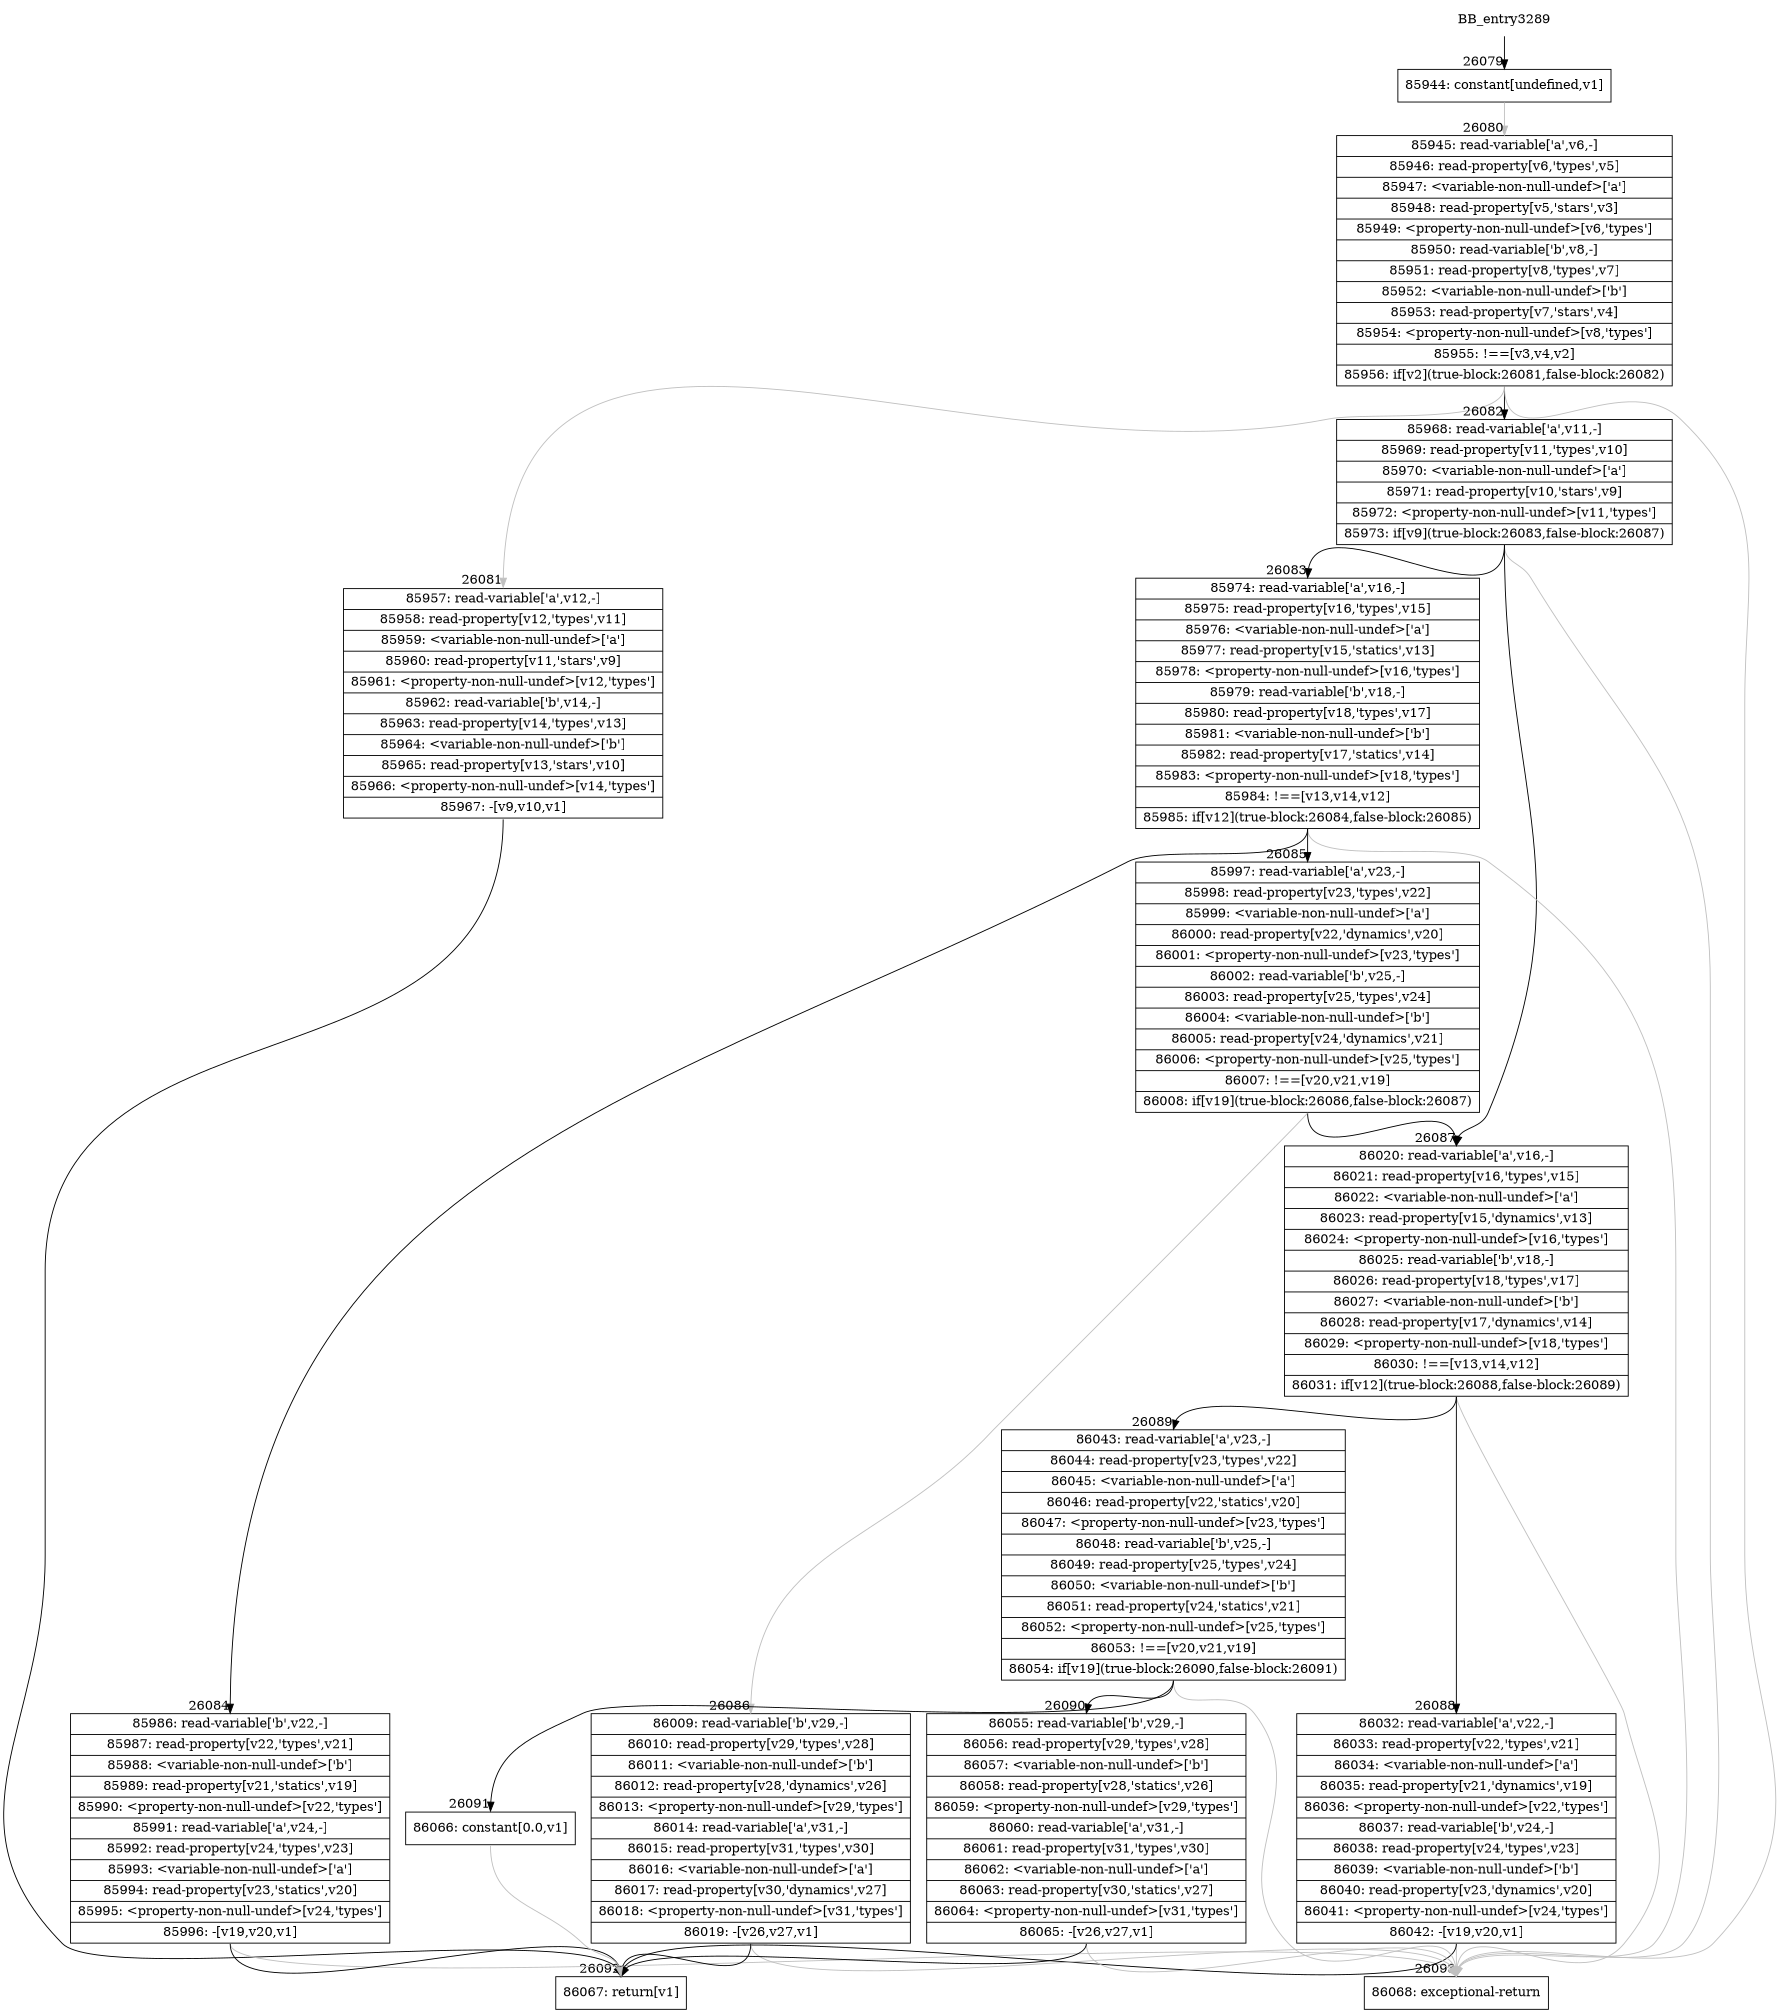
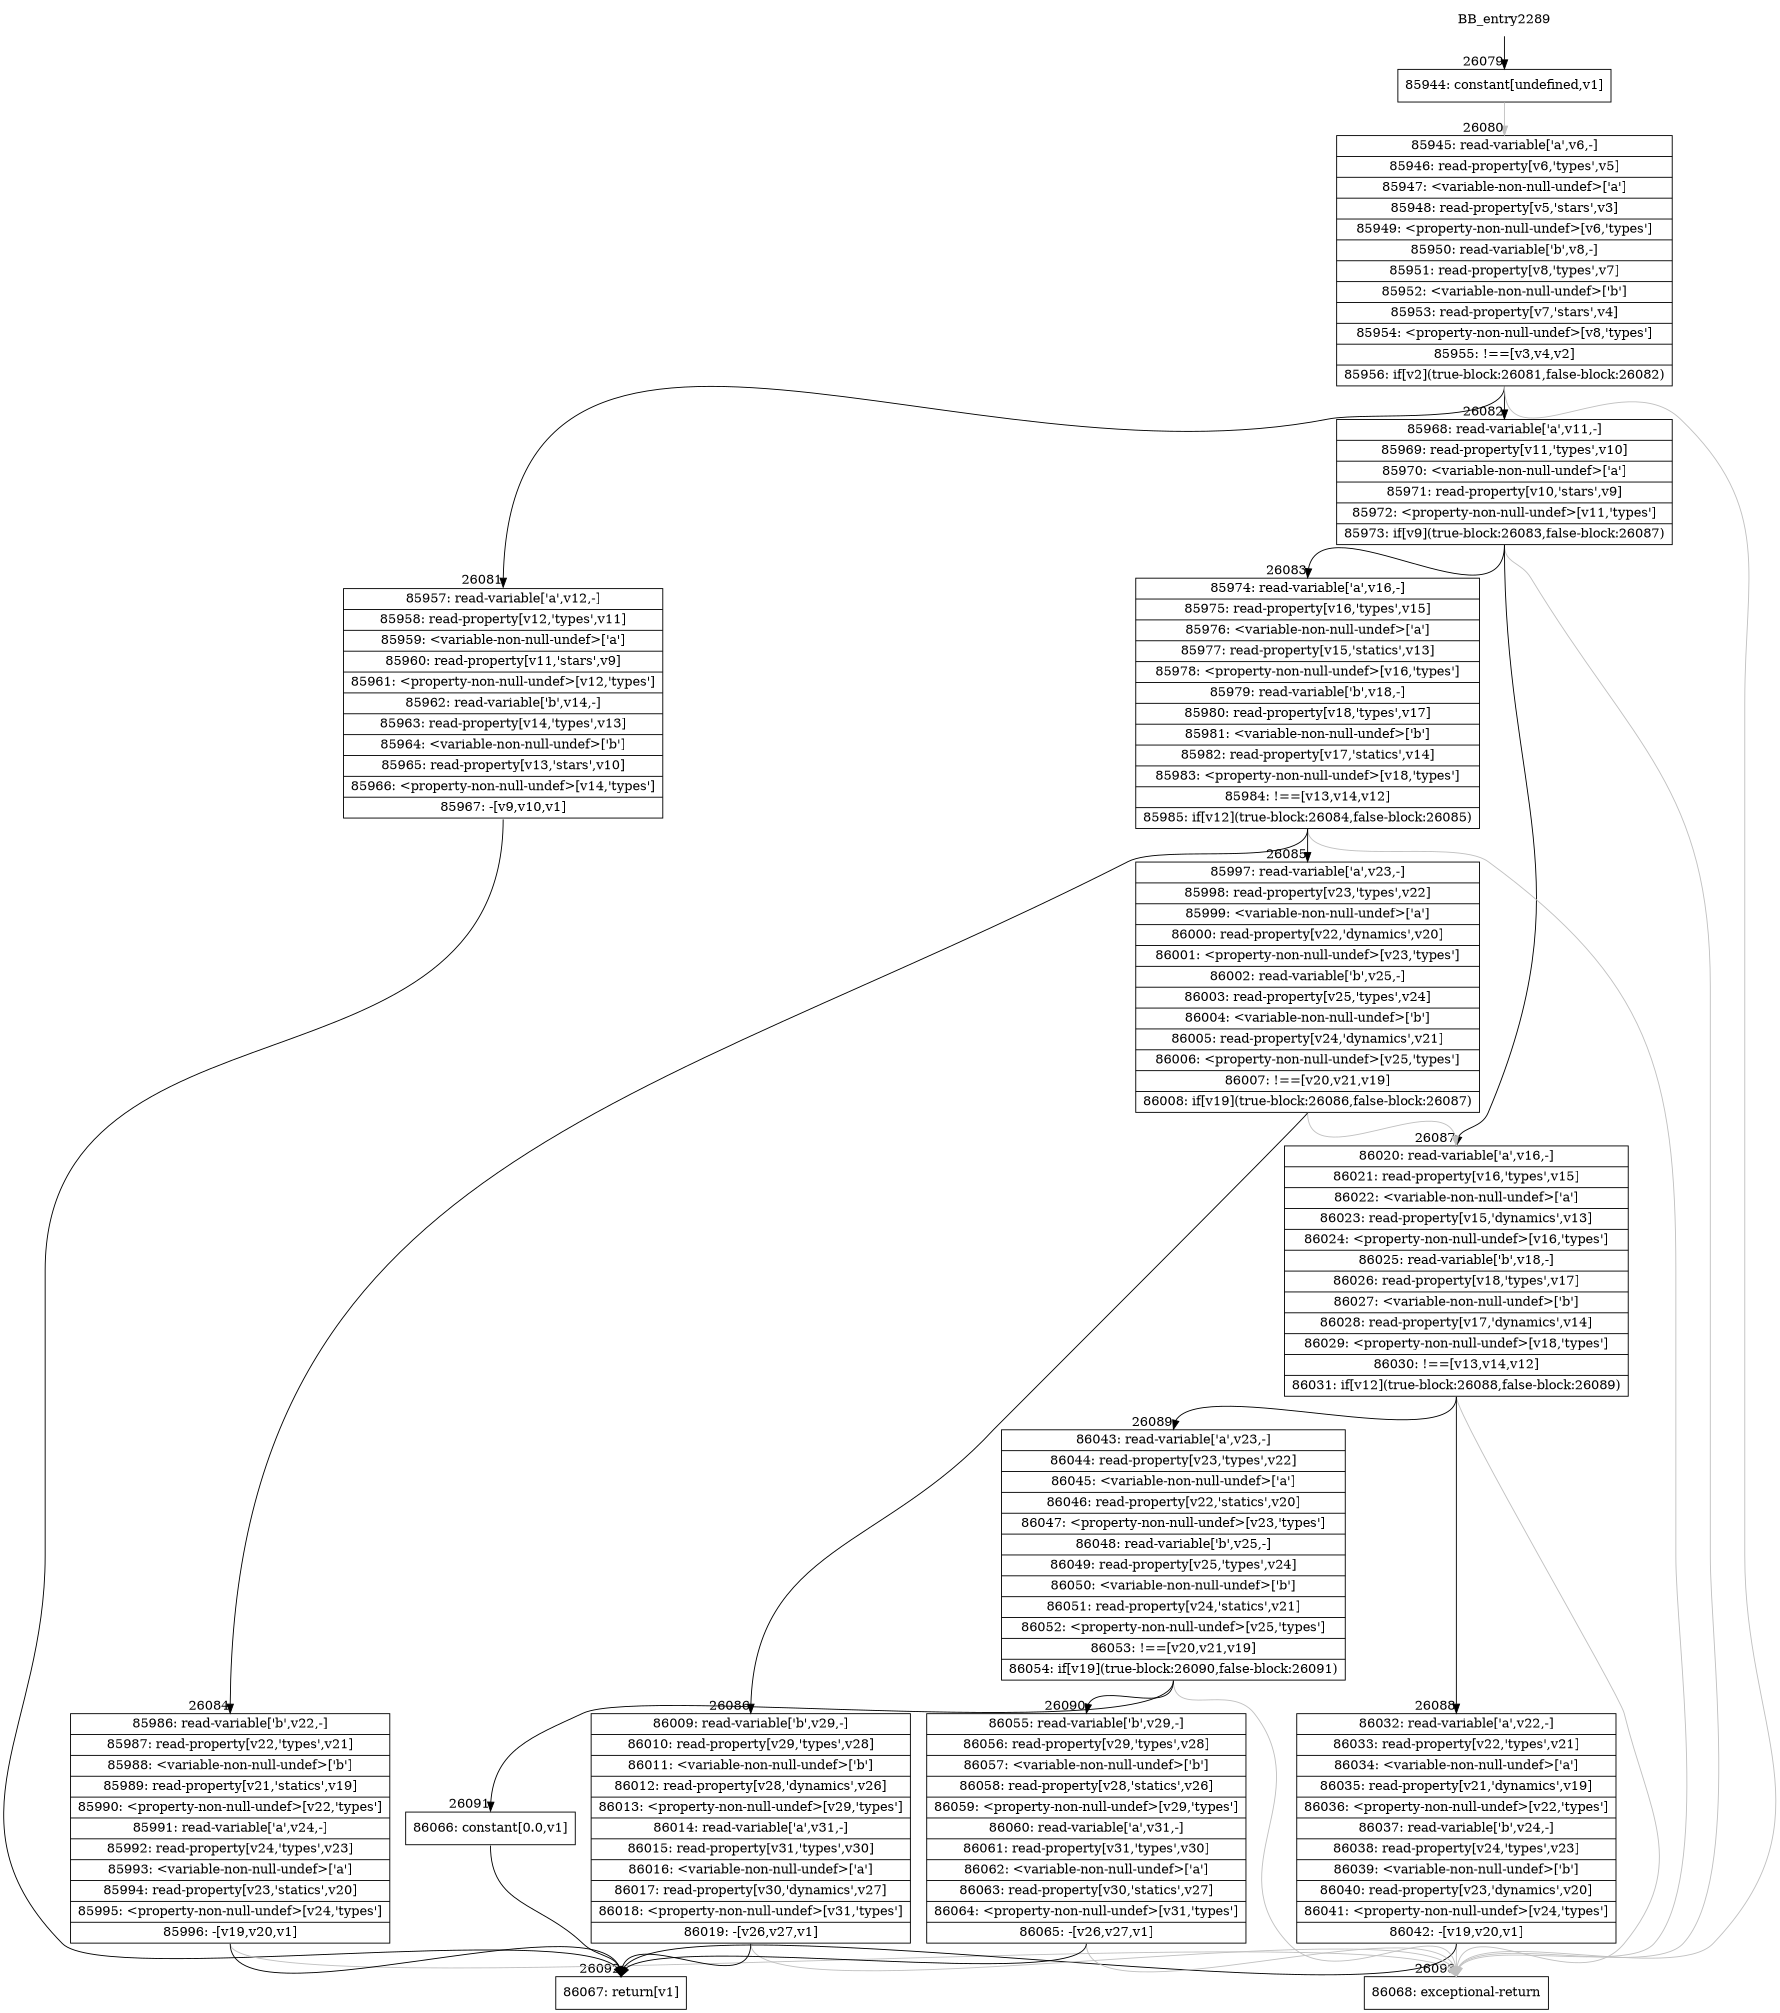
  digraph {
    rankdir=TD
    node [shape=record]
    edge [headport=n tailport=s]
-   BB_entry2289 [shape=none label=BB_entry3289]
+   BB_entry2289 [shape=none]
    n2 [label="{85944: constant[undefined,v1]}"]
    n3 [label="{85945: read-variable['a',v6,-]|85946: read-property[v6,'types',v5]|85947: \<variable-non-null-undef\>['a']|85948: read-property[v5,'stars',v3]|85949: \<property-non-null-undef\>[v6,'types']|85950: read-variable['b',v8,-]|85951: read-property[v8,'types',v7]|85952: \<variable-non-null-undef\>['b']|85953: read-property[v7,'stars',v4]|85954: \<property-non-null-undef\>[v8,'types']|85955: !==[v3,v4,v2]|85956: if[v2](true-block:26081,false-block:26082)}"]
    n4 [label="{85957: read-variable['a',v12,-]|85958: read-property[v12,'types',v11]|85959: \<variable-non-null-undef\>['a']|85960: read-property[v11,'stars',v9]|85961: \<property-non-null-undef\>[v12,'types']|85962: read-variable['b',v14,-]|85963: read-property[v14,'types',v13]|85964: \<variable-non-null-undef\>['b']|85965: read-property[v13,'stars',v10]|85966: \<property-non-null-undef\>[v14,'types']|85967: -[v9,v10,v1]}"]
    n5 [label="{85968: read-variable['a',v11,-]|85969: read-property[v11,'types',v10]|85970: \<variable-non-null-undef\>['a']|85971: read-property[v10,'stars',v9]|85972: \<property-non-null-undef\>[v11,'types']|85973: if[v9](true-block:26083,false-block:26087)}"]
    n6 [label="{86068: exceptional-return}"]
    n7 [label="{86067: return[v1]}"]
    n8 [label="{85974: read-variable['a',v16,-]|85975: read-property[v16,'types',v15]|85976: \<variable-non-null-undef\>['a']|85977: read-property[v15,'statics',v13]|85978: \<property-non-null-undef\>[v16,'types']|85979: read-variable['b',v18,-]|85980: read-property[v18,'types',v17]|85981: \<variable-non-null-undef\>['b']|85982: read-property[v17,'statics',v14]|85983: \<property-non-null-undef\>[v18,'types']|85984: !==[v13,v14,v12]|85985: if[v12](true-block:26084,false-block:26085)}"]
    n9 [label="{86020: read-variable['a',v16,-]|86021: read-property[v16,'types',v15]|86022: \<variable-non-null-undef\>['a']|86023: read-property[v15,'dynamics',v13]|86024: \<property-non-null-undef\>[v16,'types']|86025: read-variable['b',v18,-]|86026: read-property[v18,'types',v17]|86027: \<variable-non-null-undef\>['b']|86028: read-property[v17,'dynamics',v14]|86029: \<property-non-null-undef\>[v18,'types']|86030: !==[v13,v14,v12]|86031: if[v12](true-block:26088,false-block:26089)}"]
    n10 [label="{85986: read-variable['b',v22,-]|85987: read-property[v22,'types',v21]|85988: \<variable-non-null-undef\>['b']|85989: read-property[v21,'statics',v19]|85990: \<property-non-null-undef\>[v22,'types']|85991: read-variable['a',v24,-]|85992: read-property[v24,'types',v23]|85993: \<variable-non-null-undef\>['a']|85994: read-property[v23,'statics',v20]|85995: \<property-non-null-undef\>[v24,'types']|85996: -[v19,v20,v1]}"]
    n11 [label="{85997: read-variable['a',v23,-]|85998: read-property[v23,'types',v22]|85999: \<variable-non-null-undef\>['a']|86000: read-property[v22,'dynamics',v20]|86001: \<property-non-null-undef\>[v23,'types']|86002: read-variable['b',v25,-]|86003: read-property[v25,'types',v24]|86004: \<variable-non-null-undef\>['b']|86005: read-property[v24,'dynamics',v21]|86006: \<property-non-null-undef\>[v25,'types']|86007: !==[v20,v21,v19]|86008: if[v19](true-block:26086,false-block:26087)}"]
    n12 [label="{86032: read-variable['a',v22,-]|86033: read-property[v22,'types',v21]|86034: \<variable-non-null-undef\>['a']|86035: read-property[v21,'dynamics',v19]|86036: \<property-non-null-undef\>[v22,'types']|86037: read-variable['b',v24,-]|86038: read-property[v24,'types',v23]|86039: \<variable-non-null-undef\>['b']|86040: read-property[v23,'dynamics',v20]|86041: \<property-non-null-undef\>[v24,'types']|86042: -[v19,v20,v1]}"]
    n13 [label="{86043: read-variable['a',v23,-]|86044: read-property[v23,'types',v22]|86045: \<variable-non-null-undef\>['a']|86046: read-property[v22,'statics',v20]|86047: \<property-non-null-undef\>[v23,'types']|86048: read-variable['b',v25,-]|86049: read-property[v25,'types',v24]|86050: \<variable-non-null-undef\>['b']|86051: read-property[v24,'statics',v21]|86052: \<property-non-null-undef\>[v25,'types']|86053: !==[v20,v21,v19]|86054: if[v19](true-block:26090,false-block:26091)}"]
    n14 [label="{86009: read-variable['b',v29,-]|86010: read-property[v29,'types',v28]|86011: \<variable-non-null-undef\>['b']|86012: read-property[v28,'dynamics',v26]|86013: \<property-non-null-undef\>[v29,'types']|86014: read-variable['a',v31,-]|86015: read-property[v31,'types',v30]|86016: \<variable-non-null-undef\>['a']|86017: read-property[v30,'dynamics',v27]|86018: \<property-non-null-undef\>[v31,'types']|86019: -[v26,v27,v1]}"]
    n15 [label="{86055: read-variable['b',v29,-]|86056: read-property[v29,'types',v28]|86057: \<variable-non-null-undef\>['b']|86058: read-property[v28,'statics',v26]|86059: \<property-non-null-undef\>[v29,'types']|86060: read-variable['a',v31,-]|86061: read-property[v31,'types',v30]|86062: \<variable-non-null-undef\>['a']|86063: read-property[v30,'statics',v27]|86064: \<property-non-null-undef\>[v31,'types']|86065: -[v26,v27,v1]}"]
    n16 [label="{86066: constant[0.0,v1]}"]
    BB_entry2289 -> n2 [headlabel="    26079"]
    n2 -> n3 [color=gray headlabel="      26080"]
-   n3 -> n4 [headlabel="      26081" color=gray]
+   n3 -> n4 [headlabel="      26081"]
    n3 -> n5 [headlabel="      26082"]
    n3 -> n6 [color=gray headlabel="      26093"]
    n4 -> n7 [headlabel="      26092"]
    n5 -> n6 [color=gray]
    n5 -> n8 [headlabel="      26083"]
    n5 -> n9 [headlabel="      26087"]
    n8 -> n6 [color=gray]
    n8 -> n10 [headlabel="      26084"]
    n8 -> n11 [headlabel="      26085"]
    n9 -> n6 [color=gray]
    n9 -> n12 [headlabel="      26088"]
    n9 -> n13 [headlabel="      26089"]
    n10 -> n6 [color=gray]
    n10 -> n7
-   n11 -> n9
-   n11 -> n14 [headlabel="      26086" color=gray]
+   n11 -> n9 [color=gray]
+   n11 -> n14 [headlabel="      26086"]
    n12 -> n6 [color=gray]
    n12 -> n7
    n13 -> n6 [color=gray]
    n13 -> n15 [headlabel="      26090"]
    n13 -> n16 [headlabel="      26091"]
    n14 -> n6 [color=gray]
    n14 -> n7
    n15 -> n6 [color=gray]
    n15 -> n7
-   n16 -> n7 [color=gray]
+   n16 -> n7
  }
